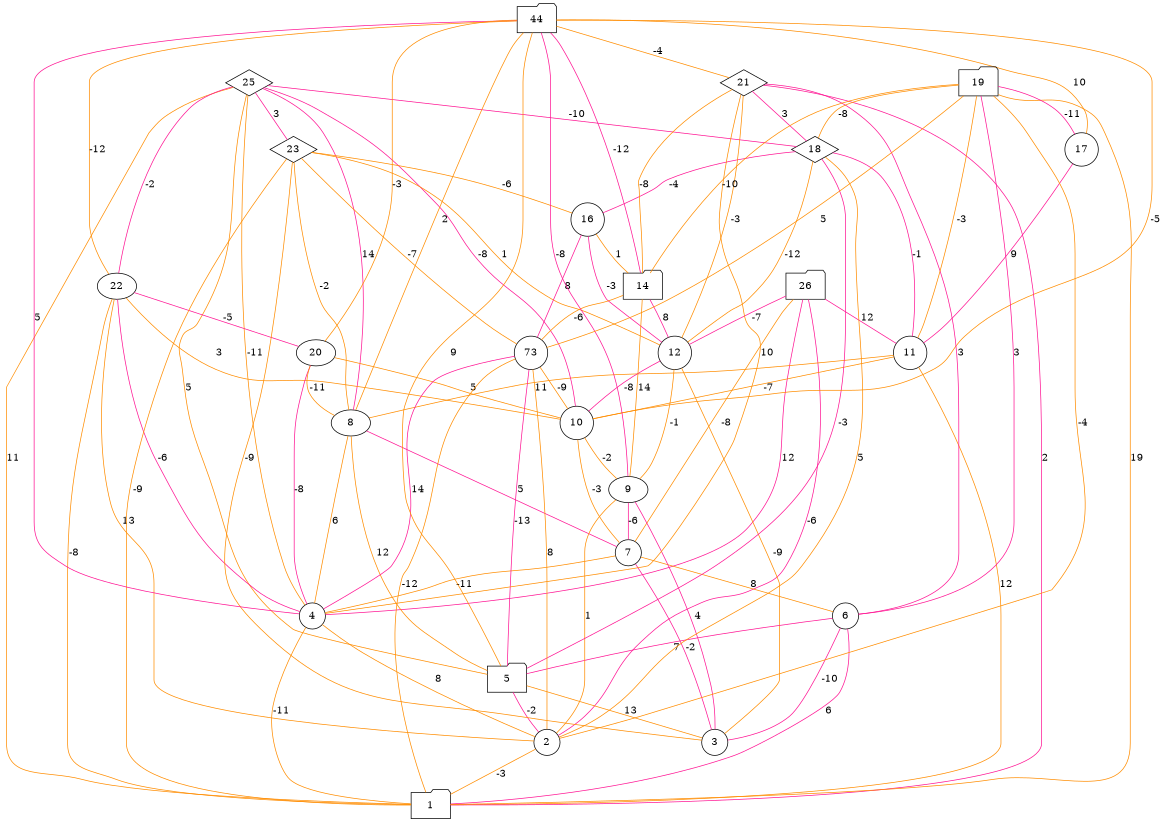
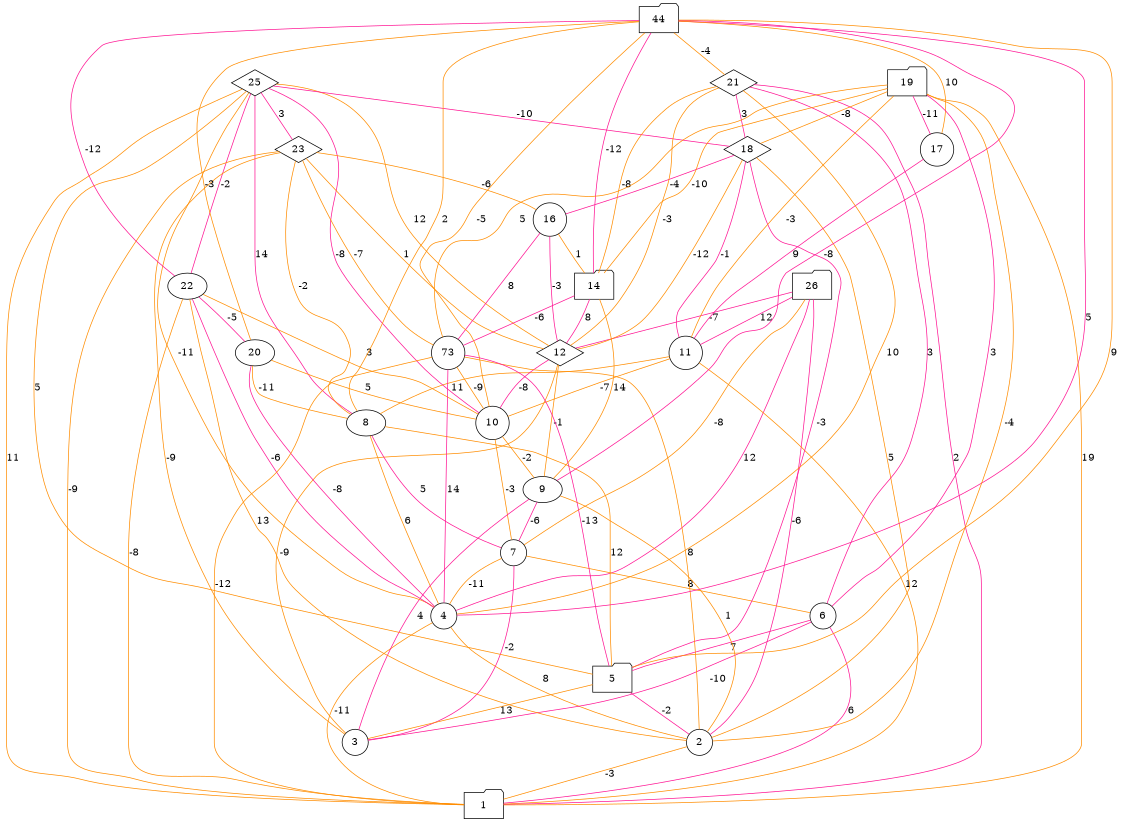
  graph {
    fontname="Helvetica,Arial,sans-serif"
    node [shape=circle]
    edge [color=darkorange]
    26 [shape=folder]
    2
    4
    7
    11
-   12
+   12 [shape=diamond]
    1 [shape=folder]
    3
    6
    8 [shape=ellipse]
    10
    9 [shape=ellipse]
    5 [shape=folder]
    25 [shape=diamond]
    18 [shape=diamond]
    22 [shape=ellipse]
    23 [shape=diamond]
    16
    20 [shape=ellipse]
    n20 [label=73]
    14 [shape=folder]
    n22 [label=44 shape=folder]
    17
    21 [shape=diamond]
    19 [shape=folder]
    26 -- 2 [color=deeppink label=-6]
    26 -- 4 [color=deeppink label=12]
    26 -- 7 [label=-8]
    26 -- 11 [color=deeppink label=12]
    26 -- 12 [color=deeppink label=-7]
    2 -- 1 [label=-3]
    4 -- 2 [label=8]
    4 -- 1 [label=-11]
    7 -- 4 [label=-11]
    7 -- 3 [color=deeppink label=-2]
    7 -- 6 [label=8]
    11 -- 1 [label=12]
    11 -- 8 [label=11]
    11 -- 10 [label=-7]
    12 -- 3 [label=-9]
    12 -- 10 [color=deeppink label=-8]
    12 -- 9 [label=-1]
    6 -- 1 [color=deeppink label=6]
    6 -- 3 [color=deeppink label=-10]
    6 -- 5 [color=deeppink label=7]
    8 -- 4 [label=6]
    8 -- 7 [color=deeppink label=5]
    8 -- 5 [label=12]
    10 -- 7 [label=-3]
    10 -- 9 [label=-2]
    9 -- 2 [label=1]
    9 -- 7 [color=deeppink label=-6]
    9 -- 3 [color=deeppink label=4]
    5 -- 2 [color=deeppink label=-2]
    5 -- 3 [label=13]
    25 -- 4 [label=-11]
+   25 -- 12 [label=12]
    25 -- 1 [label=11]
    25 -- 8 [color=deeppink label=14]
    25 -- 10 [color=deeppink label=-8]
    25 -- 5 [label=5]
    25 -- 18 [color=deeppink label=-10]
    25 -- 22 [color=deeppink label=-2]
    25 -- 23 [color=deeppink label=3]
    18 -- 2 [label=5]
    18 -- 11 [color=deeppink label=-1]
    18 -- 12 [label=-12]
    18 -- 5 [color=deeppink label=-3]
    18 -- 16 [color=deeppink label=-4]
    22 -- 2 [label=13]
    22 -- 4 [color=deeppink label=-6]
    22 -- 1 [label=-8]
    22 -- 10 [label=3]
    22 -- 20 [color=deeppink label=-5]
    23 -- 12 [label=1]
    23 -- 1 [label=-9]
    23 -- 3 [label=-9]
    23 -- 8 [label=-2]
    23 -- 16 [label=-6]
    23 -- n20 [label=-7]
    16 -- 12 [color=deeppink label=-3]
    16 -- n20 [color=deeppink label=8]
    16 -- 14 [label=1]
    20 -- 4 [color=deeppink label=-8]
    20 -- 8 [label=-11]
    20 -- 10 [label=5]
    n20 -- 2 [label=8]
    n20 -- 4 [color=deeppink label=14]
    n20 -- 1 [label=-12]
    n20 -- 10 [label=-9]
    n20 -- 5 [color=deeppink label=-13]
    14 -- 12 [color=deeppink label=8]
    14 -- 9 [label=14]
-   14 -- n20 [label=-6]
+   14 -- n20 [color=deeppink label=-6]
    n22 -- 4 [color=deeppink label=5]
    n22 -- 8 [label=2]
    n22 -- 10 [label=-5]
    n22 -- 9 [color=deeppink label=-8]
    n22 -- 5 [label=9]
-   n22 -- 22 [label=-12]
+   n22 -- 22 [color=deeppink label=-12]
    n22 -- 20 [label=-3]
    n22 -- 14 [color=deeppink label=-12]
    n22 -- 17 [label=10]
    n22 -- 21 [label=-4]
    17 -- 11 [color=deeppink label=9]
    21 -- 4 [label=10]
    21 -- 12 [label=-3]
    21 -- 1 [color=deeppink label=2]
    21 -- 6 [color=deeppink label=3]
    21 -- 18 [color=deeppink label=3]
    21 -- 14 [label=-8]
    19 -- 2 [label=-4]
    19 -- 11 [label=-3]
    19 -- 1 [label=19]
    19 -- 6 [color=deeppink label=3]
    19 -- 18 [label=-8]
    19 -- n20 [label=5]
    19 -- 14 [label=-10]
    19 -- 17 [color=deeppink label=-11]
  }
